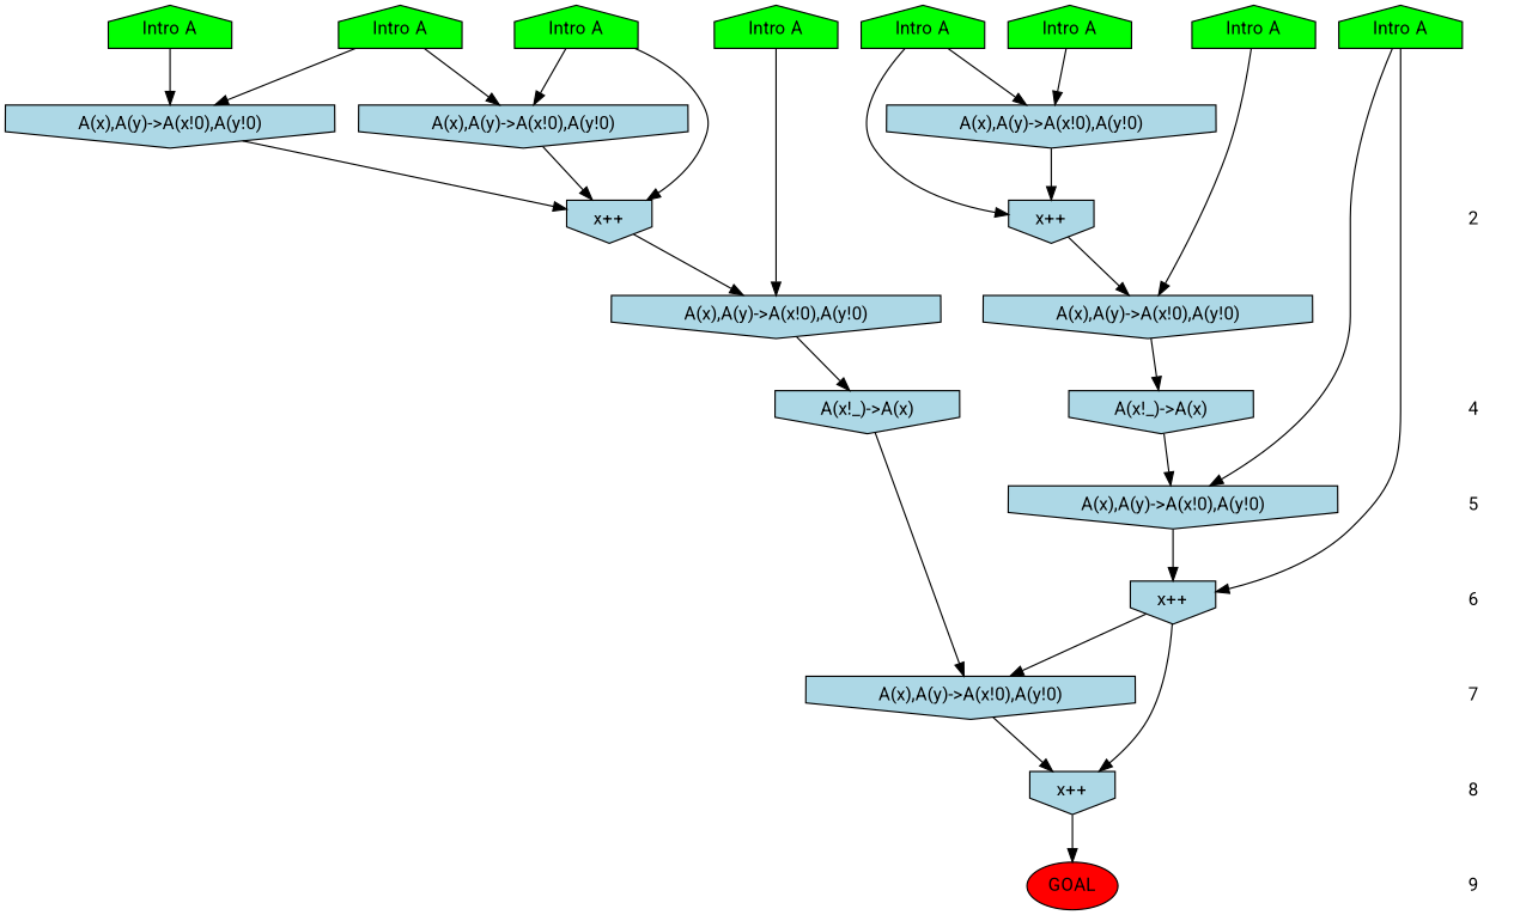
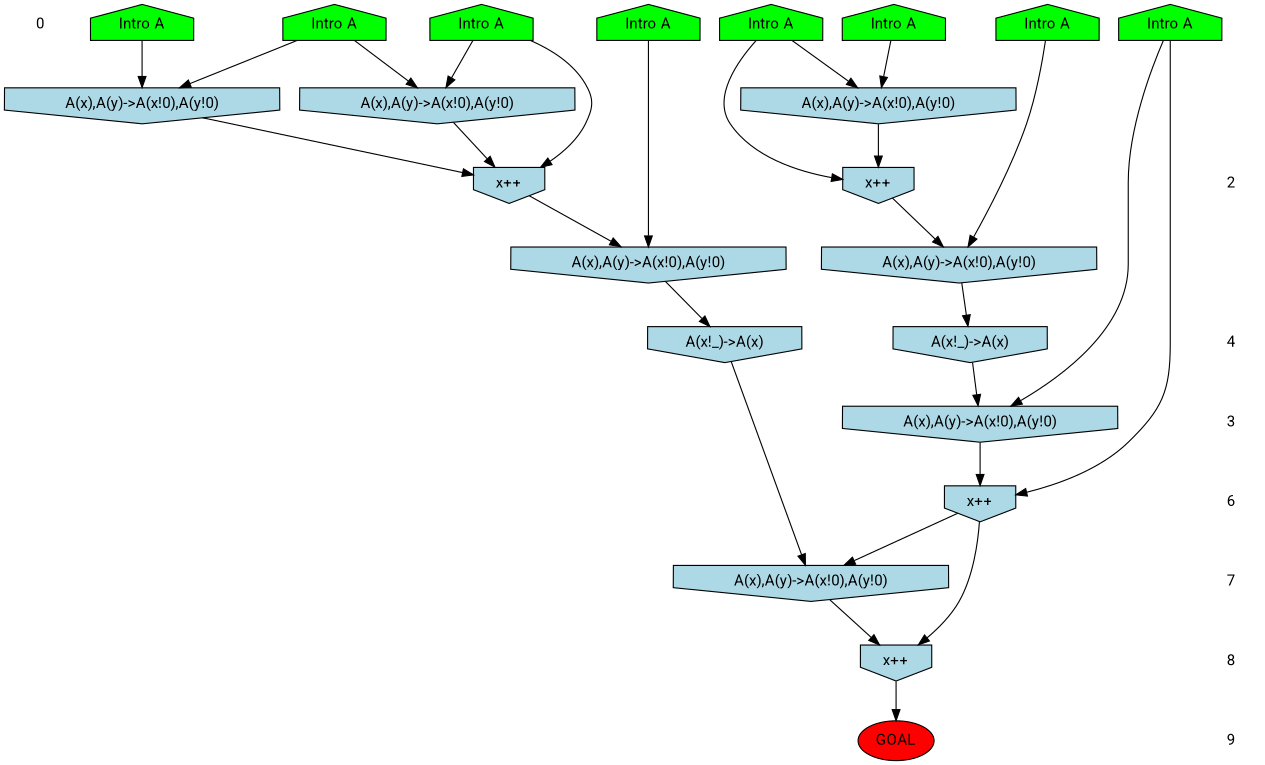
  digraph {
    fontname=Roboto
    ranksep=.5
    node [fontname=Roboto shape=invhouse fillcolor=lightblue style=filled]
    edge [fontname=Roboto]
+   0 [shape=plaintext fillcolor="" style=""]
    n2 [fillcolor=green label="Intro A" shape=house]
    n3 [fillcolor=green label="Intro A" shape=house]
    n4 [fillcolor=green label="Intro A" shape=house]
    n5 [fillcolor=green label="Intro A" shape=house]
    n6 [fillcolor=green label="Intro A" shape=house]
    n7 [fillcolor=green label="Intro A" shape=house]
    n8 [fillcolor=green label="Intro A" shape=house]
    n9 [fillcolor=green label="Intro A" shape=house]
    n10 [label="A(x),A(y)->A(x!0),A(y!0)"]
    n11 [label="A(x),A(y)->A(x!0),A(y!0)"]
    n12 [label="A(x),A(y)->A(x!0),A(y!0)"]
    2 [shape=plaintext fillcolor="" style=""]
    n14 [label="x++"]
    n15 [label="x++"]
    n16 [label="A(x),A(y)->A(x!0),A(y!0)"]
    n17 [label="A(x),A(y)->A(x!0),A(y!0)"]
    4 [shape=plaintext fillcolor="" style=""]
    n19 [label="A(x!_)->A(x)"]
    n20 [label="A(x!_)->A(x)"]
-   5 [shape=plaintext fillcolor="" style=""]
+   5 [shape=plaintext label=3 fillcolor="" style=""]
    n22 [label="A(x),A(y)->A(x!0),A(y!0)"]
    6 [shape=plaintext fillcolor="" style=""]
    n24 [label="x++"]
    7 [shape=plaintext fillcolor="" style=""]
    n26 [label="A(x),A(y)->A(x!0),A(y!0)"]
    8 [shape=plaintext fillcolor="" style=""]
    n28 [label="x++"]
    9 [shape=plaintext fillcolor="" style=""]
    n30 [fillcolor=red label=GOAL shape=""]
    subgraph sub_1 {
      rank=same
+     0
      n2
      n3
      n4
      n5
      n6
      n7
      n8
      n9
    }
    subgraph sub_2 {
      rank=same
      n10
      n11
      n12
    }
    subgraph sub_3 {
      rank=same
      2
      n14
      n15
    }
    subgraph sub_4 {
      rank=same
      n16
      n17
    }
    subgraph sub_5 {
      rank=same
      4
      n19
      n20
    }
    subgraph sub_6 {
      rank=same
      5
      n22
    }
    subgraph sub_7 {
      rank=same
      6
      n24
    }
    subgraph sub_8 {
      rank=same
      7
      n26
    }
    subgraph sub_9 {
      rank=same
      8
      n28
    }
    subgraph sub_10 {
      rank=same
      9
      n30
    }
    n2 -> n17
    n3 -> n10
    n3 -> n14
    n4 -> n11
    n5 -> n16
    n6 -> n22
    n6 -> n24
    n7 -> n10
    n7 -> n12
    n8 -> n12
    n9 -> n11
    n9 -> n15
    n10 -> n14
    n11 -> n15
    n12 -> n14
    n14 -> n16
    n15 -> n17
    n16 -> n20
    n17 -> n19
    4 -> 5 [style=invis]
    n19 -> n22
    n20 -> n26
    5 -> 6 [style=invis]
    n22 -> n24
    6 -> 7 [style=invis]
    n24 -> n26
    n24 -> n28
    7 -> 8 [style=invis]
    n26 -> n28
    8 -> 9 [style=invis]
    n28 -> n30
  }
